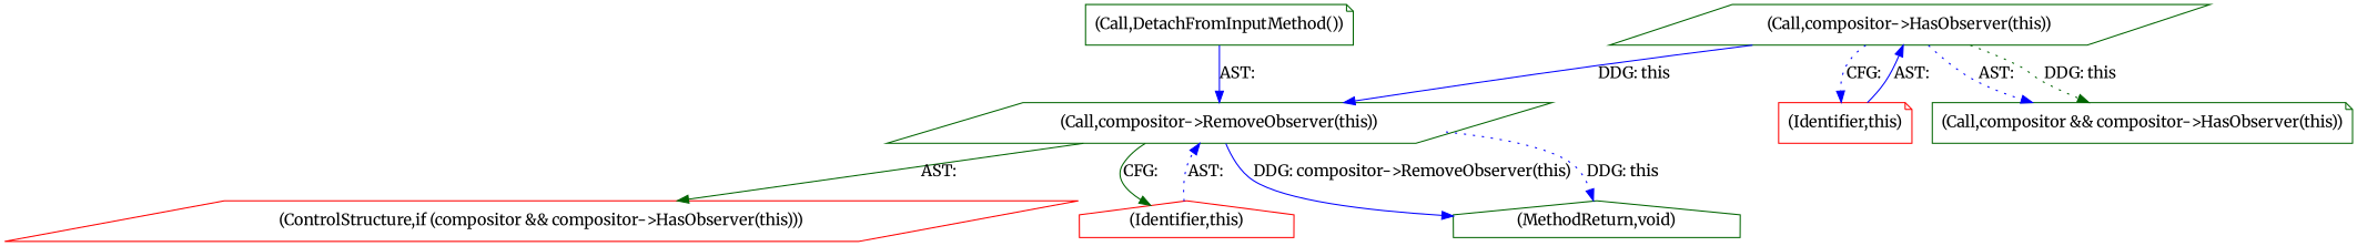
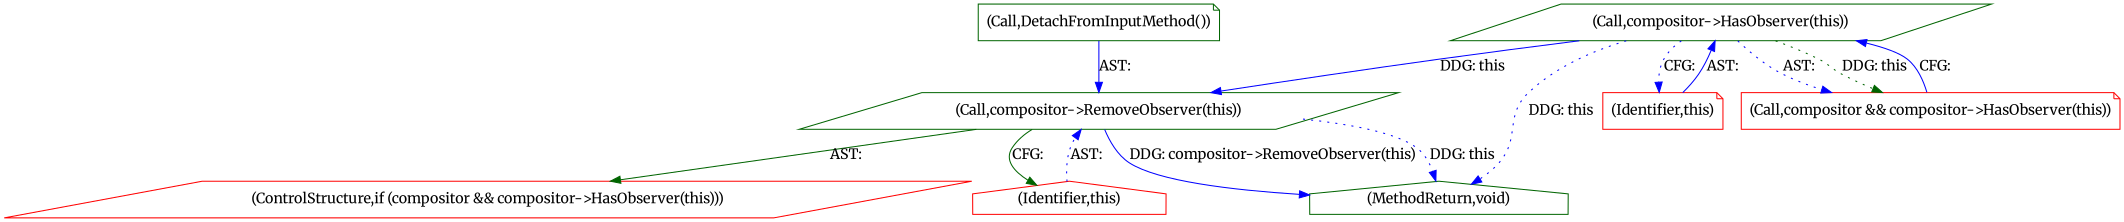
  digraph {
    fontname=Merriweather
    node [color=darkgreen fontname=Merriweather shape=parallelogram]
    edge [color=blue fontname=Merriweather style=solid]
    n1 [label="(Call,compositor->RemoveObserver(this))"]
    n2 [color=red label="(ControlStructure,if (compositor && compositor->HasObserver(this)))"]
    n3 [color=red label="(Identifier,this)" shape=house]
    n4 [label="(MethodReturn,void)" shape=house]
    n5 [label="(Call,compositor->HasObserver(this))"]
    n6 [color=red label="(Identifier,this)" shape=note]
-   n7 [label="(Call,compositor && compositor->HasObserver(this))" shape=note]
+   n7 [color=red label="(Call,compositor && compositor->HasObserver(this))" shape=note]
    n8 [label="(Call,DetachFromInputMethod())" shape=note]
    n1 -> n2 [color=darkgreen label="AST: "]
    n1 -> n3 [color=darkgreen label="CFG: "]
    n1 -> n4 [label="DDG: compositor->RemoveObserver(this)"]
    n1 -> n4 [label="DDG: this" style=dotted]
    n3 -> n1 [label="AST: " style=dotted]
    n5 -> n1 [label="DDG: this"]
+   n5 -> n4 [label="DDG: this" style=dotted]
    n5 -> n6 [label="CFG: " style=dotted]
    n5 -> n7 [label="AST: " style=dotted]
    n5 -> n7 [color=darkgreen label="DDG: this" style=dotted]
    n6 -> n5 [label="AST: "]
+   n7 -> n5 [label="CFG: "]
    n8 -> n1 [label="AST: "]
  }
